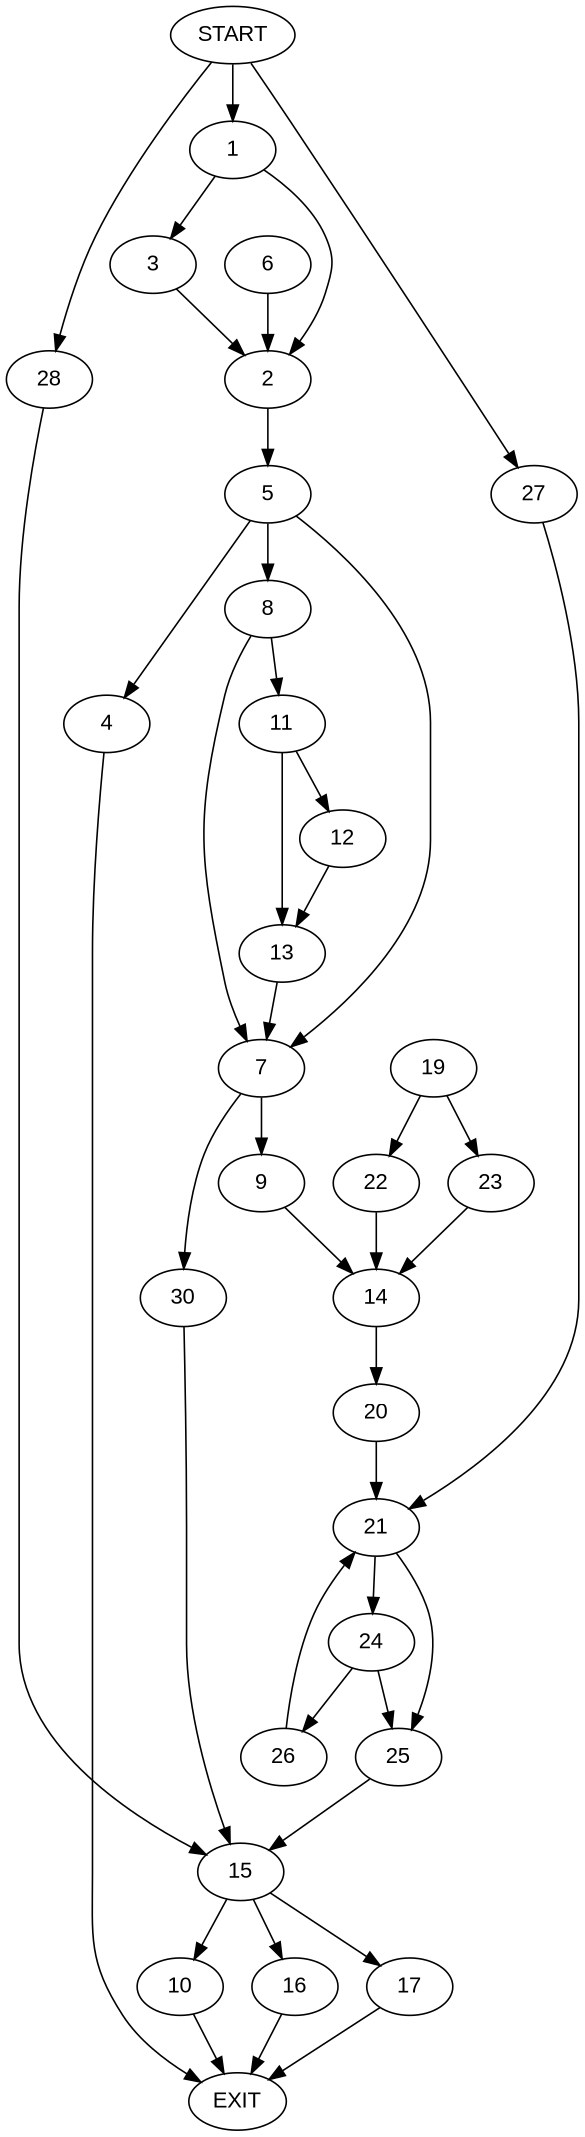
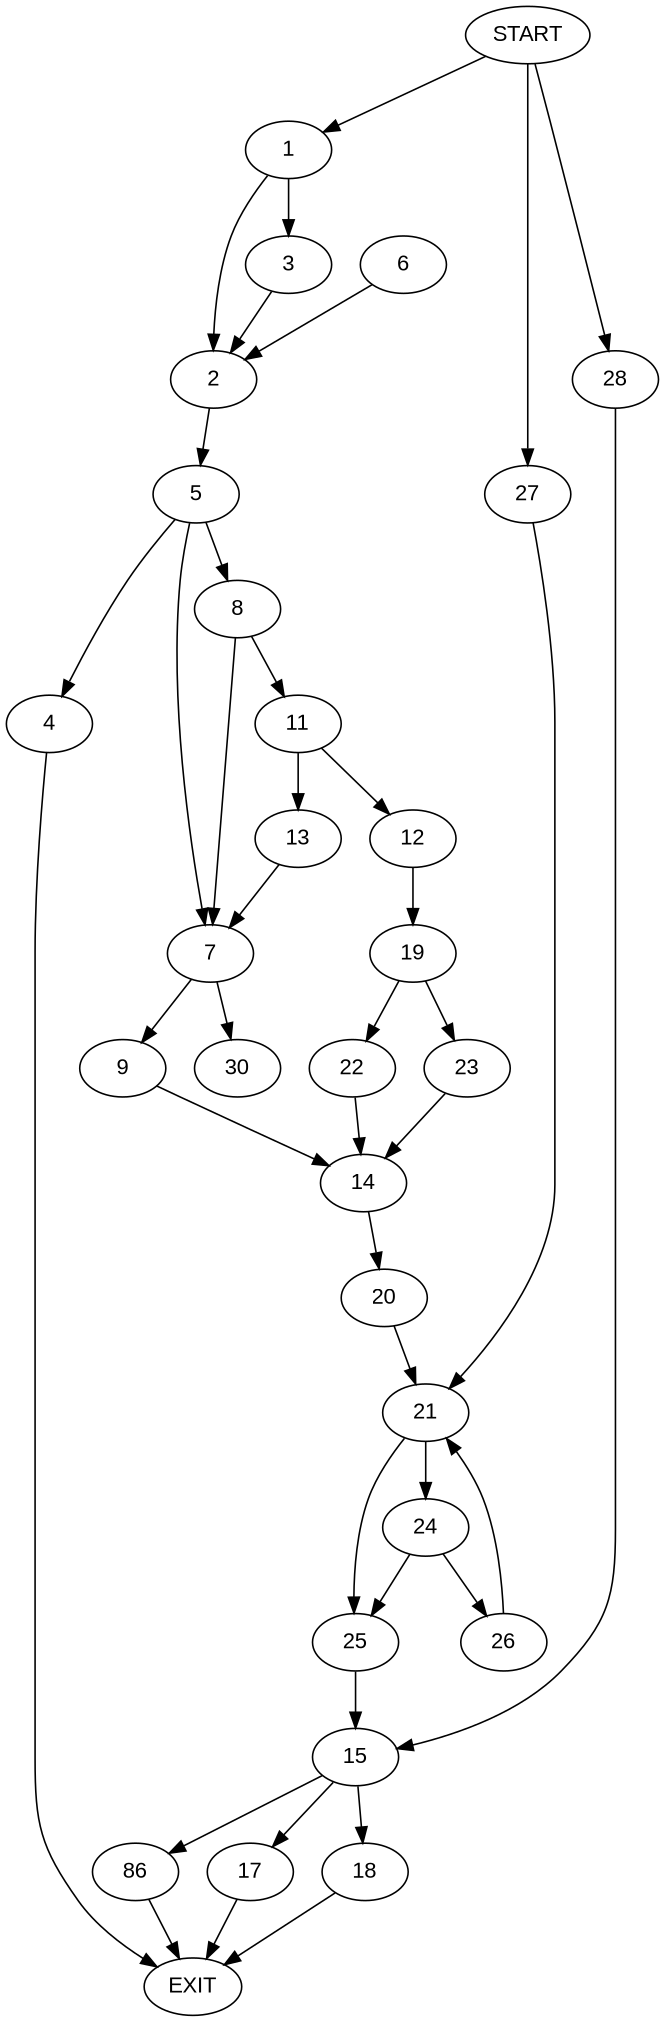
  digraph {
    fontname="Liberation Sans"
    node [fontname="Liberation Sans"]
    edge [fontname="Liberation Sans"]
    n1 [label=START]
    1
    27
    28
    2
    3
    6
    21
    15
    n10 [label=EXIT]
    5
    4
    7
    8
    9
    n16 [label=30]
    11
    14
    12
    13
    20
-   16
+   16 [label=86]
    17
-   18 [label=10]
+   18
    19
    22
    23
    24
    25
    26
    n1 -> 1
    n1 -> 27
    n1 -> 28
    1 -> 2
    1 -> 3
    27 -> 21
    28 -> 15
    2 -> 5
    3 -> 2
    6 -> 2
    21 -> 24
    21 -> 25
    15 -> 16
    15 -> 17
    15 -> 18
    5 -> 4
    5 -> 7
    5 -> 8
    4 -> n10
    7 -> 9
    7 -> n16
    8 -> 7
    8 -> 11
    9 -> 14
-   n16 -> 15
    11 -> 12
    11 -> 13
    14 -> 20
-   12 -> 13
+   12 -> 19
    13 -> 7
    20 -> 21
    16 -> n10
    17 -> n10
    18 -> n10
    19 -> 22
    19 -> 23
    22 -> 14
    23 -> 14
    24 -> 25
    24 -> 26
    25 -> 15
    26 -> 21
  }
